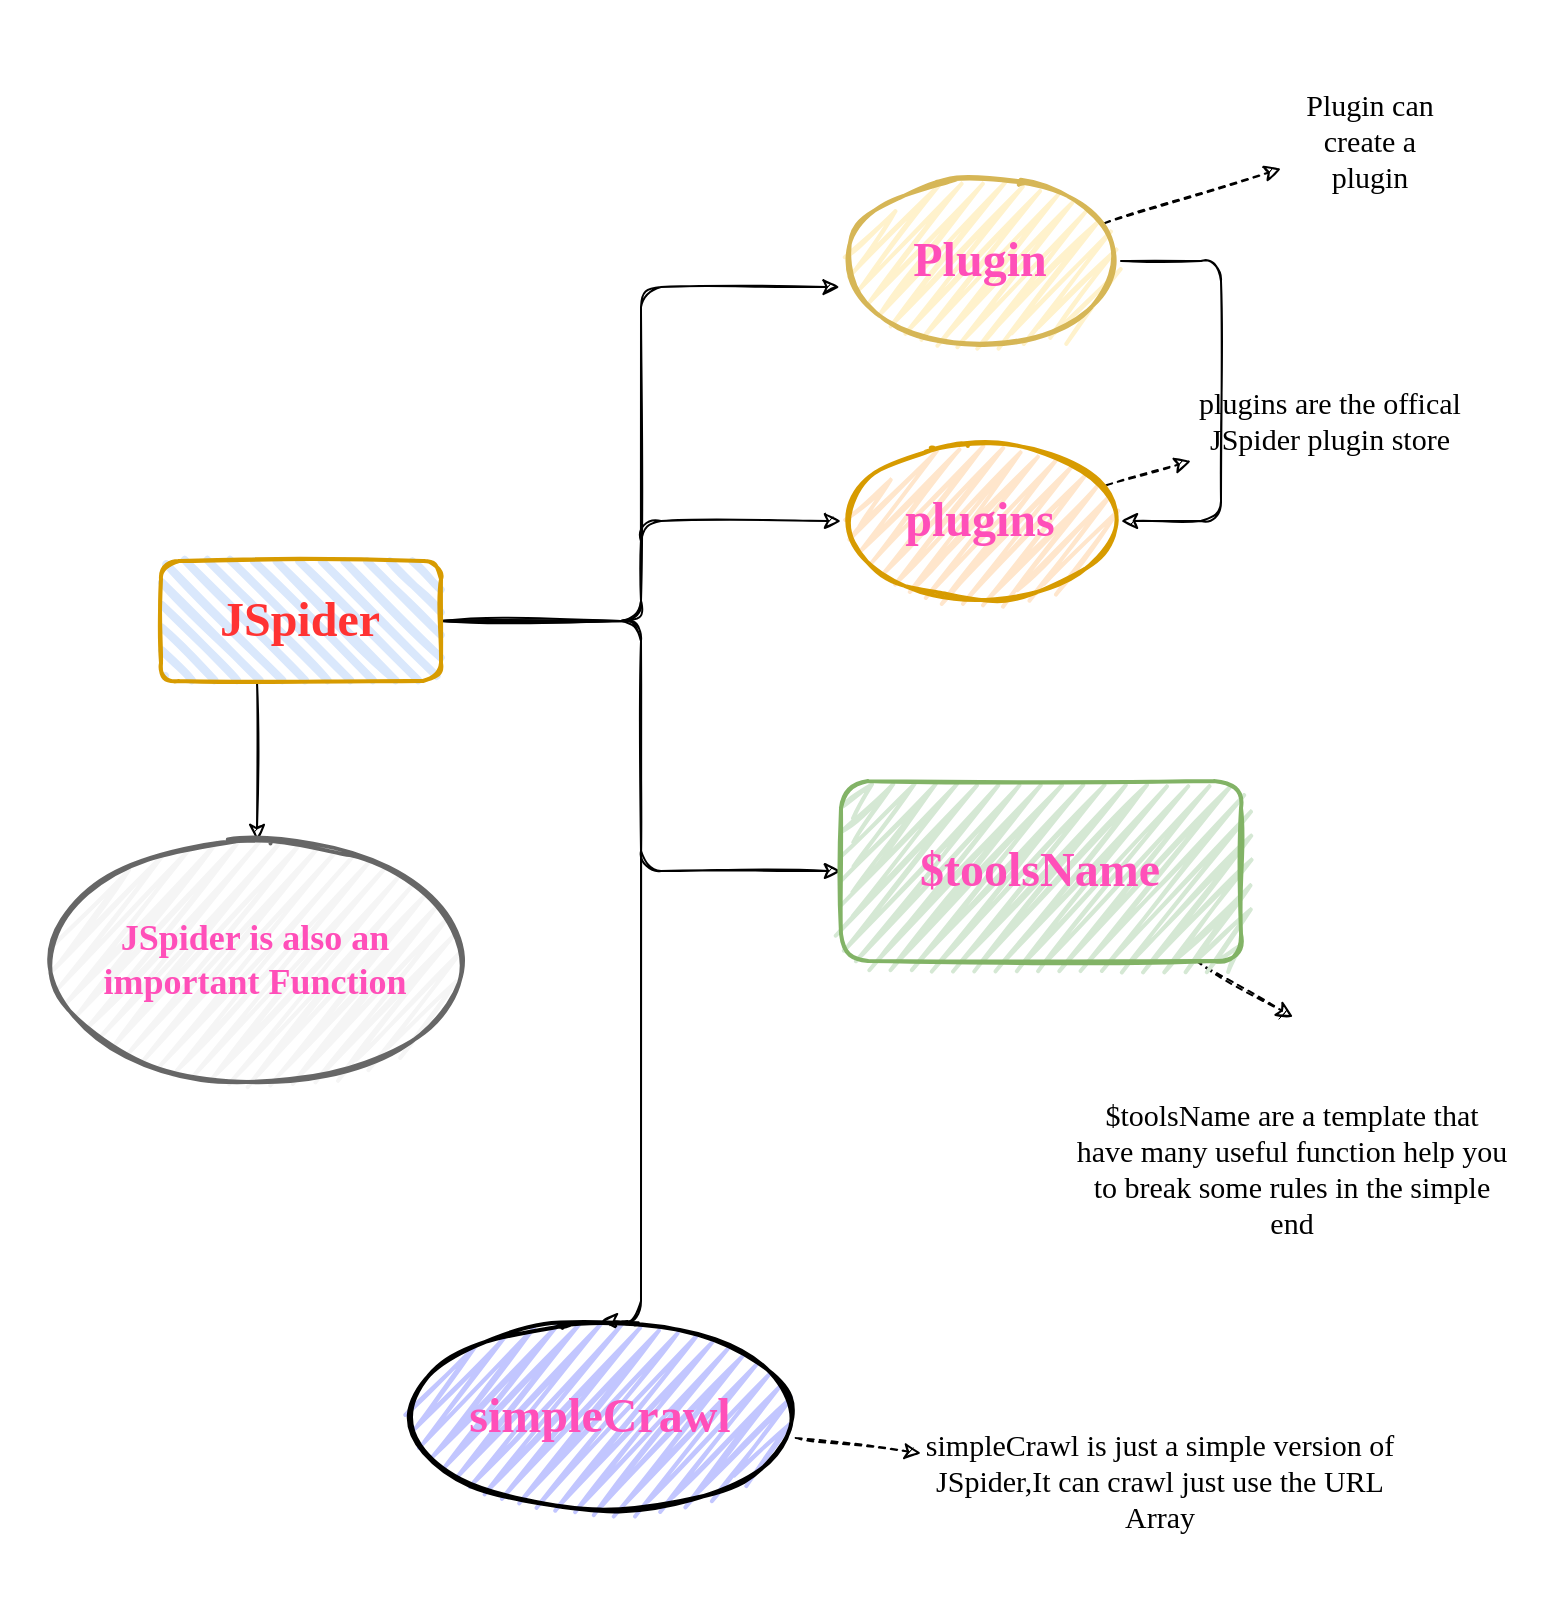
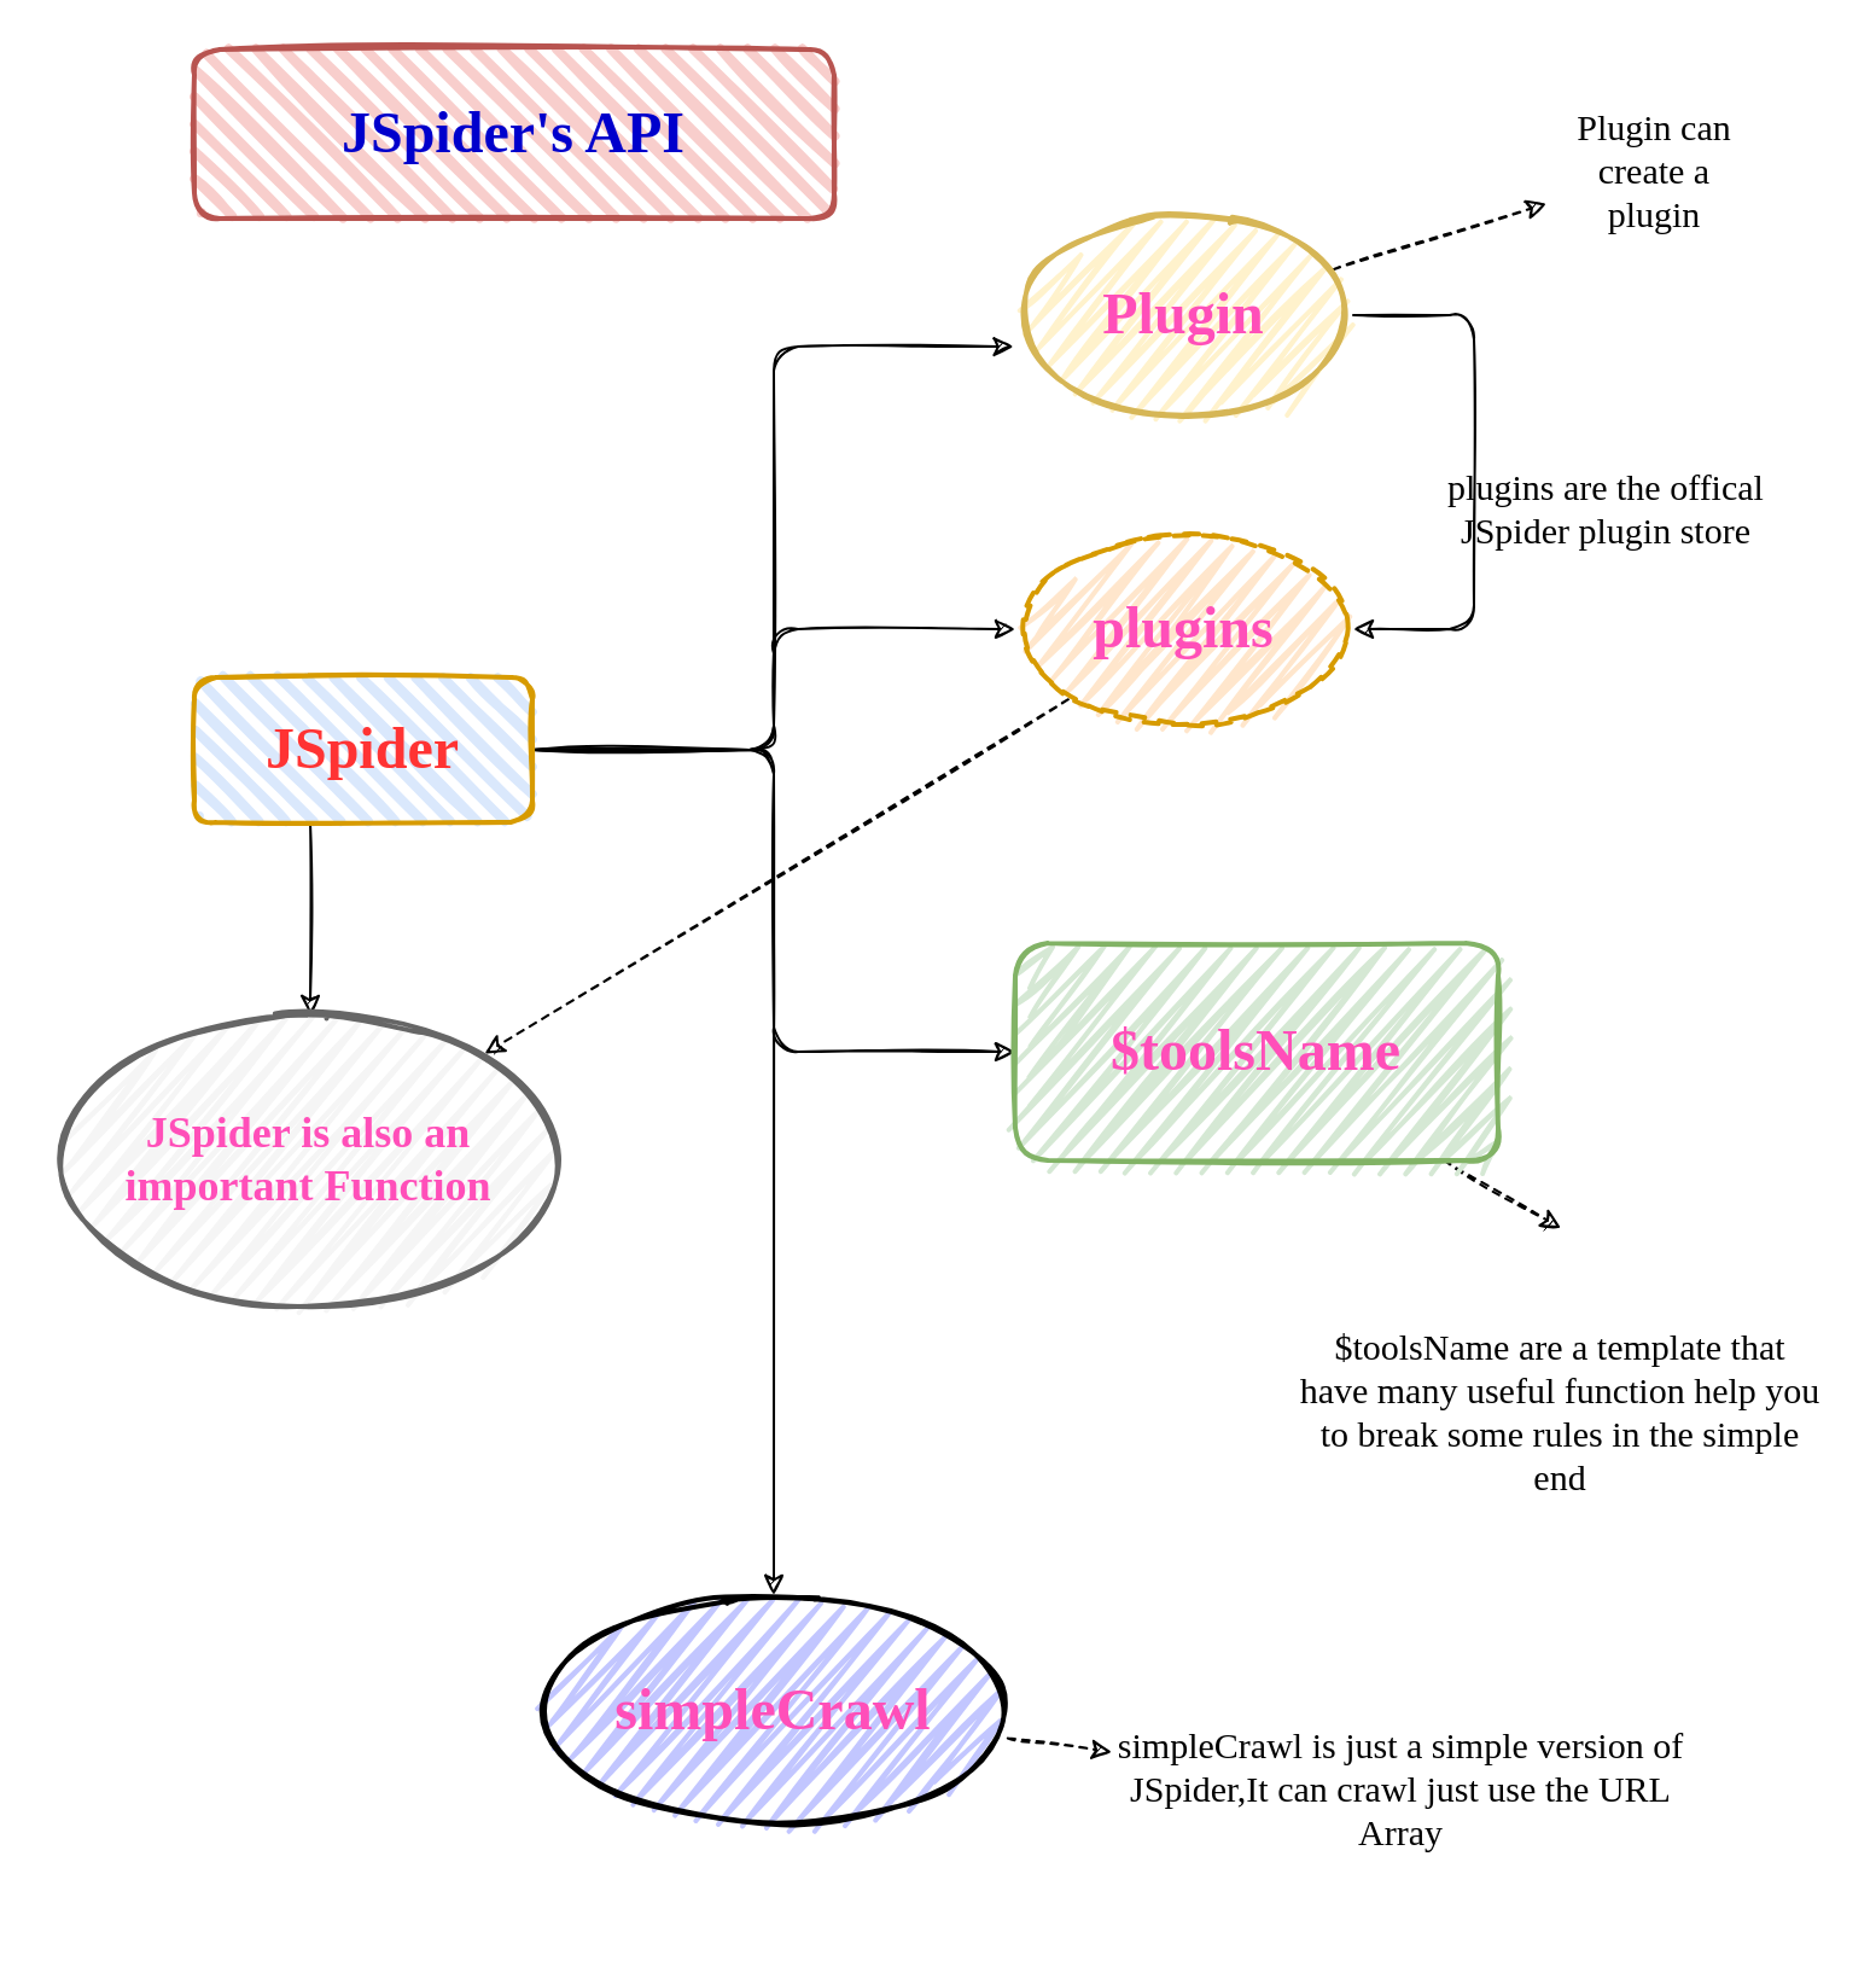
  <mxCell id="0" />
  <mxCell id="1" parent="0" />
  <mxCell id="2" style="edgeStyle=elbowEdgeStyle;rounded=1;orthogonalLoop=1;jettySize=auto;html=1;entryX=-0.005;entryY=0.663;entryDx=0;entryDy=0;entryPerimeter=0;sketch=1;" parent="1" source="7" target="10" edge="1"><mxGeometry relative="1" as="geometry" /></mxCell>
  <mxCell id="3" style="edgeStyle=elbowEdgeStyle;rounded=1;sketch=1;orthogonalLoop=1;jettySize=auto;html=1;" parent="1" source="7" target="12" edge="1"><mxGeometry relative="1" as="geometry" /></mxCell>
  <mxCell id="4" style="edgeStyle=elbowEdgeStyle;rounded=1;sketch=1;orthogonalLoop=1;jettySize=auto;html=1;entryX=0;entryY=0.5;entryDx=0;entryDy=0;" parent="1" source="7" target="14" edge="1"><mxGeometry relative="1" as="geometry" /></mxCell>
  <mxCell id="5" style="edgeStyle=elbowEdgeStyle;rounded=1;sketch=1;orthogonalLoop=1;jettySize=auto;html=1;entryX=0.5;entryY=0;entryDx=0;entryDy=0;" parent="1" source="7" target="16" edge="1"><mxGeometry relative="1" as="geometry"><Array as="points"><mxPoint x="320" y="500" /><mxPoint x="374" y="470" /></Array></mxGeometry></mxCell>
  <mxCell id="6" style="edgeStyle=elbowEdgeStyle;rounded=1;sketch=1;orthogonalLoop=1;jettySize=auto;html=1;entryX=0.5;entryY=0;entryDx=0;entryDy=0;" parent="1" source="7" target="17" edge="1"><mxGeometry relative="1" as="geometry"><mxPoint x="170" y="500" as="targetPoint" /></mxGeometry></mxCell>
  <mxCell id="7" value="&lt;h1&gt;&lt;font face=&quot;Comic Sans MS&quot; color=&quot;#ff3333&quot;&gt;JSpider&lt;/font&gt;&lt;/h1&gt;" style="rounded=1;whiteSpace=wrap;html=1;strokeWidth=2;fillWeight=4;hachureGap=8;hachureAngle=45;fillColor=#dae8fc;sketch=1;strokeColor=#d79b00;glass=0;shadow=0;" parent="1" vertex="1"><mxGeometry x="80" y="280" width="140" height="60" as="geometry" /></mxCell>
  <mxCell id="8" style="edgeStyle=elbowEdgeStyle;rounded=1;sketch=1;orthogonalLoop=1;jettySize=auto;html=1;entryX=1;entryY=0.5;entryDx=0;entryDy=0;" parent="1" source="10" target="14" edge="1"><mxGeometry relative="1" as="geometry"><Array as="points"><mxPoint x="610" y="200" /></Array></mxGeometry></mxCell>
  <mxCell id="9" style="rounded=1;sketch=1;orthogonalLoop=1;jettySize=auto;html=1;fontFamily=Comic Sans MS;fontColor=none;dashed=1;" parent="1" source="10" target="20" edge="1"><mxGeometry relative="1" as="geometry" /></mxCell>
  <mxCell id="10" value="&lt;h1&gt;&lt;font face=&quot;Comic Sans MS&quot; color=&quot;#ff4fb9&quot;&gt;Plugin&lt;/font&gt;&lt;/h1&gt;" style="ellipse;whiteSpace=wrap;html=1;strokeWidth=2;fillWeight=2;hachureGap=8;fillStyle=zigzag;sketch=1;shadow=0;glass=0;fillColor=#fff2cc;strokeColor=#d6b656;" parent="1" vertex="1"><mxGeometry x="420" y="90" width="140" height="80" as="geometry" /></mxCell>
  <mxCell id="11" style="edgeStyle=none;rounded=1;sketch=1;orthogonalLoop=1;jettySize=auto;html=1;entryX=0.5;entryY=0;entryDx=0;entryDy=0;dashed=1;fontFamily=Comic Sans MS;fontColor=none;" parent="1" source="12" target="21" edge="1"><mxGeometry relative="1" as="geometry" /></mxCell>
  <mxCell id="12" value="&lt;h1&gt;&lt;font color=&quot;#ff4fb9&quot; face=&quot;Comic Sans MS&quot;&gt;$toolsName&lt;/font&gt;&lt;/h1&gt;" style="whiteSpace=wrap;html=1;strokeWidth=2;fillWeight=2;hachureGap=8;fillStyle=zigzag;sketch=1;shadow=0;glass=0;fillColor=#d5e8d4;strokeColor=#82b366;rounded=1;" parent="1" vertex="1"><mxGeometry x="420" y="390" width="200" height="90" as="geometry" /></mxCell>
- <mxCell id="13" style="rounded=1;sketch=1;orthogonalLoop=1;jettySize=auto;html=1;dashed=1;fontFamily=Comic Sans MS;fontColor=none;" parent="1" source="14" target="19" edge="1"><mxGeometry relative="1" as="geometry" /></mxCell>
- <mxCell id="14" value="&lt;h1&gt;&lt;font face=&quot;Comic Sans MS&quot; color=&quot;#ff4fb9&quot;&gt;plugins&lt;/font&gt;&lt;/h1&gt;" style="ellipse;whiteSpace=wrap;html=1;strokeWidth=2;fillWeight=2;hachureGap=8;fillStyle=zigzag;sketch=1;shadow=0;glass=0;fillColor=#ffe6cc;strokeColor=#d79b00;" parent="1" vertex="1"><mxGeometry x="420" y="220" width="140" height="80" as="geometry" /></mxCell>
+ <mxCell id="13" style="rounded=1;sketch=1;orthogonalLoop=1;jettySize=auto;html=1;dashed=1;fontFamily=Comic Sans MS;fontColor=none;" parent="1" source="14" target="17" edge="1"><mxGeometry relative="1" as="geometry" /></mxCell>
+ <mxCell id="14" value="&lt;h1&gt;&lt;font face=&quot;Comic Sans MS&quot; color=&quot;#ff4fb9&quot;&gt;plugins&lt;/font&gt;&lt;/h1&gt;" style="ellipse;whiteSpace=wrap;html=1;strokeWidth=2;fillWeight=2;hachureGap=8;fillStyle=zigzag;sketch=1;shadow=0;glass=0;fillColor=#ffe6cc;strokeColor=#d79b00;dashed=1;" parent="1" vertex="1"><mxGeometry x="420" y="220" width="140" height="80" as="geometry" /></mxCell>
  <mxCell id="15" style="edgeStyle=none;rounded=1;sketch=1;orthogonalLoop=1;jettySize=auto;html=1;dashed=1;fontFamily=Comic Sans MS;fontColor=none;" parent="1" source="16" target="22" edge="1"><mxGeometry relative="1" as="geometry" /></mxCell>
- <mxCell id="16" value="&lt;h1&gt;&lt;font color=&quot;#ff4fb9&quot; face=&quot;Comic Sans MS&quot;&gt;simpleCrawl&lt;/font&gt;&lt;/h1&gt;" style="ellipse;whiteSpace=wrap;html=1;strokeWidth=2;fillWeight=2;hachureGap=8;fillStyle=zigzag;sketch=1;shadow=0;glass=0;fillColor=#C2C6FF;" parent="1" vertex="1"><mxGeometry x="200" y="660" width="200" height="95" as="geometry" /></mxCell>
+ <mxCell id="16" value="&lt;h1&gt;&lt;font color=&quot;#ff4fb9&quot; face=&quot;Comic Sans MS&quot;&gt;simpleCrawl&lt;/font&gt;&lt;/h1&gt;" style="ellipse;whiteSpace=wrap;html=1;strokeWidth=2;fillWeight=2;hachureGap=8;fillStyle=zigzag;sketch=1;shadow=0;glass=0;fillColor=#C2C6FF;" parent="1" vertex="1"><mxGeometry x="220" y="660" width="200" height="95" as="geometry" /></mxCell>
  <mxCell id="17" value="&lt;h2&gt;&lt;font face=&quot;Comic Sans MS&quot; color=&quot;#ff4fb9&quot;&gt;JSpider is also an important Function&lt;/font&gt;&lt;/h2&gt;" style="ellipse;whiteSpace=wrap;html=1;strokeWidth=2;fillWeight=2;hachureGap=8;fillStyle=zigzag;sketch=1;shadow=0;glass=0;fillColor=#f5f5f5;strokeColor=#666666;fontColor=#333333;" parent="1" vertex="1"><mxGeometry x="20" y="420" width="215" height="120" as="geometry" /></mxCell>
+ <mxCell id="18" value="&lt;h1&gt;&lt;font face=&quot;Comic Sans MS&quot; style=&quot;font-size: 24px&quot;&gt;JSpider's API&lt;/font&gt;&lt;/h1&gt;" style="rounded=1;whiteSpace=wrap;html=1;strokeWidth=2;fillWeight=4;hachureGap=8;hachureAngle=45;sketch=1;glass=0;shadow=0;fillColor=#f8cecc;strokeColor=#b85450;fontColor=#0000CC;" parent="1" vertex="1"><mxGeometry x="80" y="20" width="265" height="70" as="geometry" /></mxCell>
  <mxCell id="19" value="plugins are the offical JSpider plugin store" style="text;html=1;strokeColor=none;fillColor=none;align=center;verticalAlign=middle;whiteSpace=wrap;overflow=hidden;shadow=0;glass=0;labelBackgroundColor=none;fontFamily=Comic Sans MS;fontColor=none;fontSize=15;" parent="1" vertex="1"><mxGeometry x="595" y="175" width="140" height="70" as="geometry" /></mxCell>
  <mxCell id="20" value="Plugin can create a plugin" style="text;html=1;strokeColor=none;fillColor=none;align=center;verticalAlign=middle;whiteSpace=wrap;overflow=hidden;shadow=0;glass=0;labelBackgroundColor=none;fontFamily=Comic Sans MS;fontColor=none;fontSize=15;" parent="1" vertex="1"><mxGeometry x="640" y="40" width="90" height="60" as="geometry" /></mxCell>
  <mxCell id="21" value="$toolsName are a template that have many useful function help you to break some rules in the simple end" style="text;html=1;strokeColor=none;fillColor=none;align=center;verticalAlign=middle;whiteSpace=wrap;overflow=hidden;shadow=0;glass=0;labelBackgroundColor=none;fontFamily=Comic Sans MS;fontColor=none;fontSize=15;" parent="1" vertex="1"><mxGeometry x="537" y="508" width="218" height="152" as="geometry" /></mxCell>
  <mxCell id="22" value="simpleCrawl is just a simple version of JSpider,It can crawl just use the URL Array" style="text;html=1;strokeColor=none;fillColor=none;align=center;verticalAlign=middle;whiteSpace=wrap;overflow=hidden;shadow=0;glass=0;labelBackgroundColor=none;fontFamily=Comic Sans MS;fontSize=15;labelPosition=center;verticalLabelPosition=middle;" parent="1" vertex="1"><mxGeometry x="460" y="690" width="240" height="100" as="geometry" /></mxCell>
